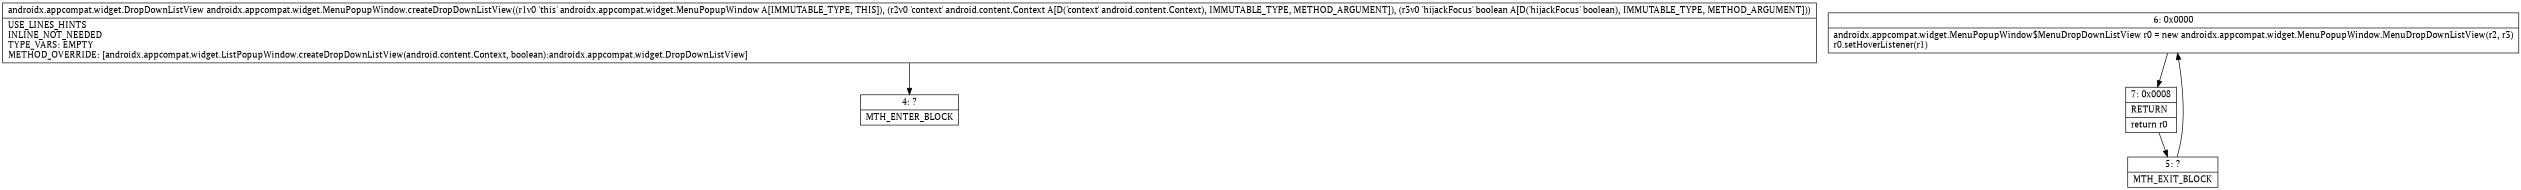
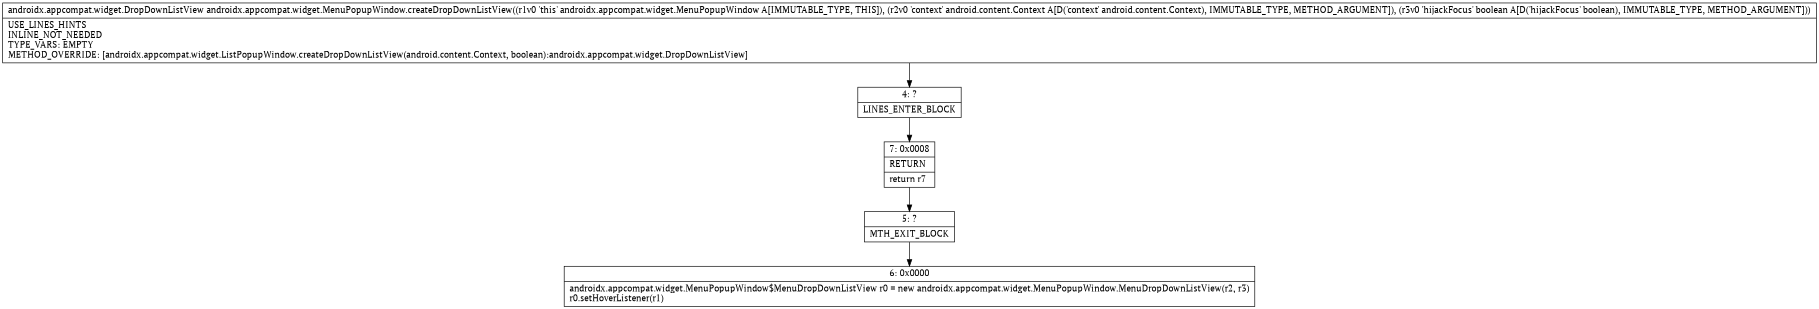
  digraph {
    fontname="PT Serif"
    node [fontname="PT Serif" shape=record]
    edge [fontname="PT Serif"]
-   n1 [label="{4\:\ ?|MTH_ENTER_BLOCK\l}"]
+   n1 [label="{4\:\ ?|LINES_ENTER_BLOCK\l}"]
    n2 [label="{6\:\ 0x0000|androidx.appcompat.widget.MenuPopupWindow$MenuDropDownListView r0 = new androidx.appcompat.widget.MenuPopupWindow.MenuDropDownListView(r2, r3)\lr0.setHoverListener(r1)\l}"]
-   n3 [label="{7\:\ 0x0008|RETURN\l|return r0\l}"]
+   n3 [label="{7\:\ 0x0008|RETURN\l|return r7\l}"]
    n4 [label="{5\:\ ?|MTH_EXIT_BLOCK\l}"]
    n5 [label="{androidx.appcompat.widget.DropDownListView androidx.appcompat.widget.MenuPopupWindow.createDropDownListView((r1v0 'this' androidx.appcompat.widget.MenuPopupWindow A[IMMUTABLE_TYPE, THIS]), (r2v0 'context' android.content.Context A[D('context' android.content.Context), IMMUTABLE_TYPE, METHOD_ARGUMENT]), (r3v0 'hijackFocus' boolean A[D('hijackFocus' boolean), IMMUTABLE_TYPE, METHOD_ARGUMENT]))  | USE_LINES_HINTS\lINLINE_NOT_NEEDED\lTYPE_VARS: EMPTY\lMETHOD_OVERRIDE: [androidx.appcompat.widget.ListPopupWindow.createDropDownListView(android.content.Context, boolean):androidx.appcompat.widget.DropDownListView]\l}"]
-   n2 -> n3
+   n1 -> n3
    n3 -> n4
    n4 -> n2
    n5 -> n1
  }
